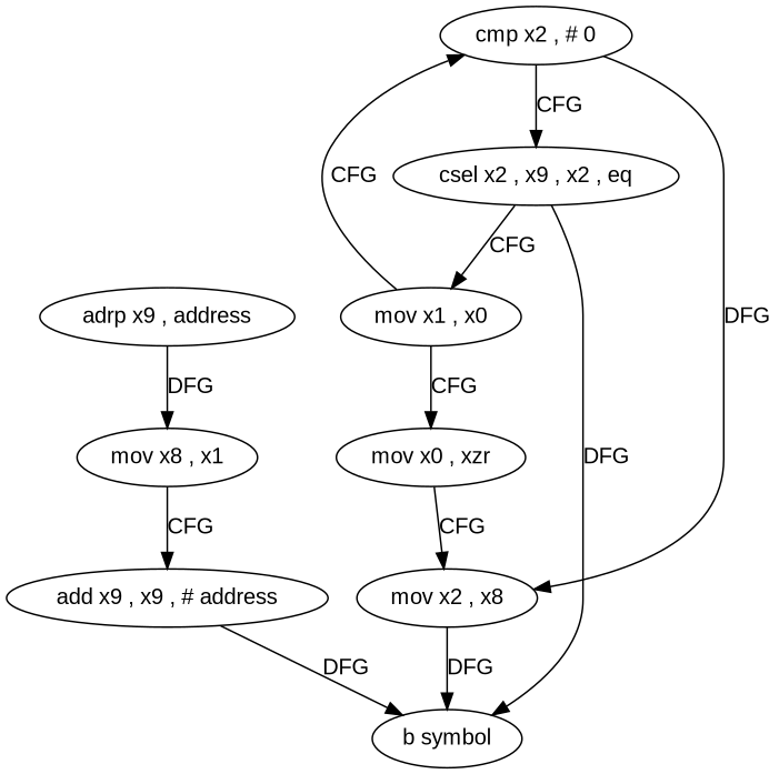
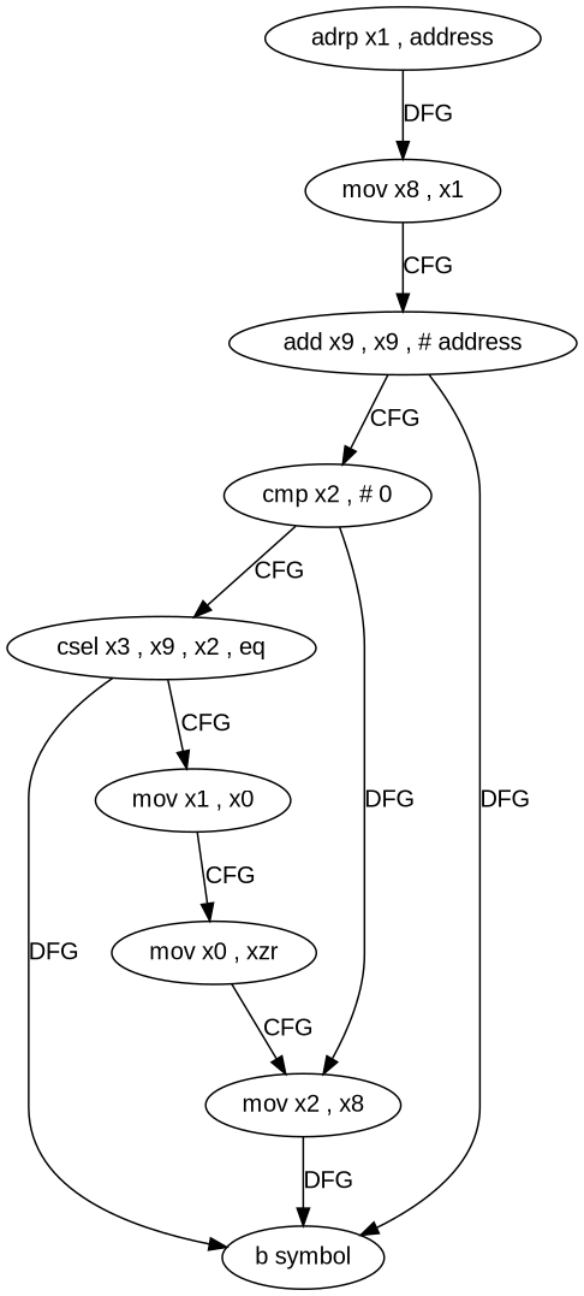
  digraph {
    fontname="Liberation Sans"
    node [fontname="Liberation Sans"]
    edge [fontname="Liberation Sans"]
-   n1 [label="adrp x9 , address"]
+   n1 [label="adrp x1 , address"]
    n2 [label="mov x8 , x1"]
    n3 [label="add x9 , x9 , # address"]
    n4 [label="cmp x2 , # 0"]
    n5 [label="b symbol"]
    n6 [label="mov x2 , x8"]
-   n7 [label="csel x2 , x9 , x2 , eq"]
+   n7 [label="csel x3 , x9 , x2 , eq"]
    n8 [label="mov x1 , x0"]
    n9 [label="mov x0 , xzr"]
    n1 -> n2 [label=DFG]
    n2 -> n3 [label=CFG]
-   n8 -> n4 [label=CFG]
+   n3 -> n4 [label=CFG]
    n3 -> n5 [label=DFG]
    n4 -> n6 [label=DFG]
    n4 -> n7 [label=CFG]
    n6 -> n5 [label=DFG]
    n7 -> n5 [label=DFG]
    n7 -> n8 [label=CFG]
    n8 -> n9 [label=CFG]
    n9 -> n6 [label=CFG]
  }
